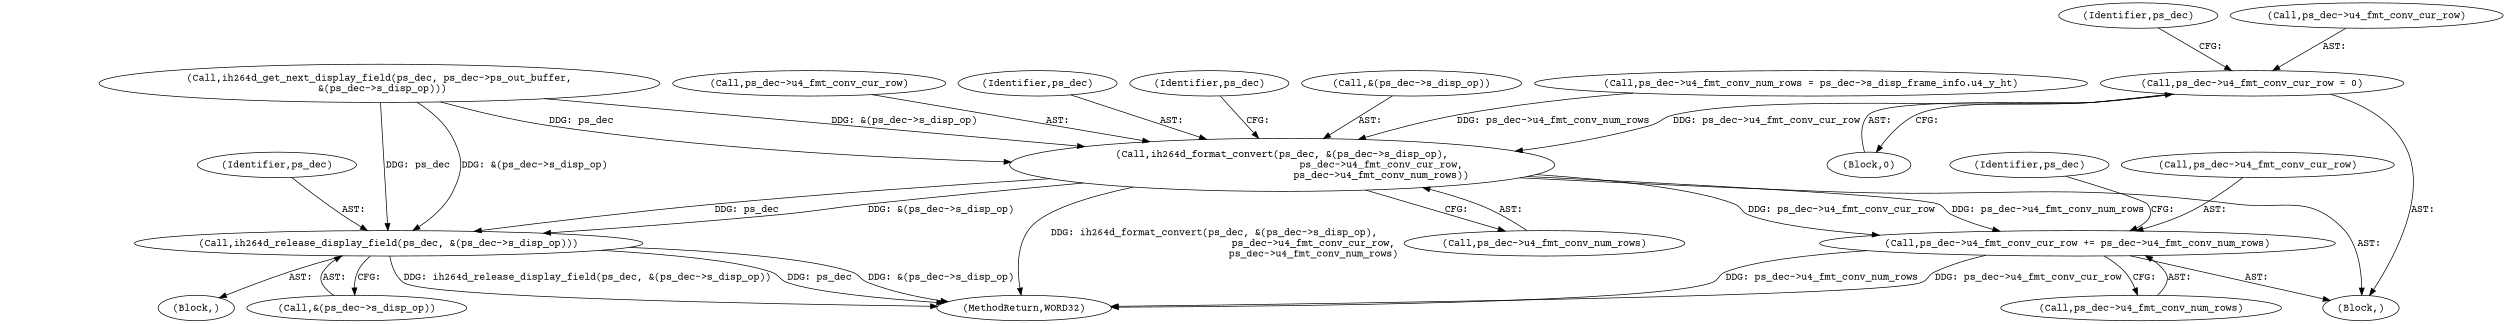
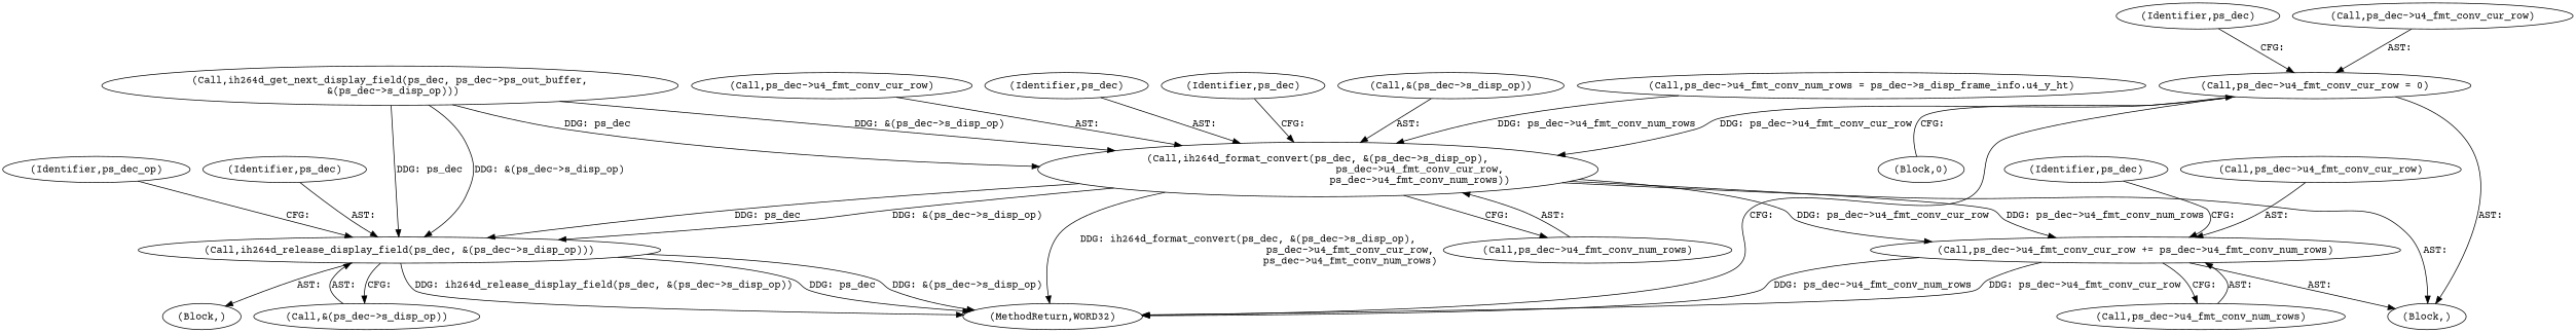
  digraph {
    fontname="Courier Prime"
    node [fontname="Courier Prime"]
    edge [fontname="Courier Prime"]
    n1 [label="(Call,ps_dec->u4_fmt_conv_cur_row = 0)"]
    n2 [label="(Call,ih264d_format_convert(ps_dec, &(ps_dec->s_disp_op),\n                                  ps_dec->u4_fmt_conv_cur_row,\n                                  ps_dec->u4_fmt_conv_num_rows))"]
    n3 [label="(Block,0)"]
    n4 [label="(Block,)"]
    n5 [label="(Call,ps_dec->u4_fmt_conv_cur_row += ps_dec->u4_fmt_conv_num_rows)"]
    n6 [label="(Call,ih264d_release_display_field(ps_dec, &(ps_dec->s_disp_op)))"]
    n7 [label="(MethodReturn,WORD32)"]
    n8 [label="(Call,ps_dec->u4_fmt_conv_num_rows)"]
    n9 [label="(Call,ps_dec->u4_fmt_conv_num_rows)"]
    n10 [label="(Block,)"]
    n11 [label="(Call,&(ps_dec->s_disp_op))"]
    n12 [label="(Call,ps_dec->u4_fmt_conv_cur_row)"]
    n13 [label="(Call,&(ps_dec->s_disp_op))"]
    n14 [label="(Call,ps_dec->u4_fmt_conv_num_rows = ps_dec->s_disp_frame_info.u4_y_ht)"]
    n15 [label="(Identifier,ps_dec)"]
+   n16 [label="(Identifier,ps_dec_op)"]
    n17 [label="(Call,ps_dec->u4_fmt_conv_cur_row)"]
    n18 [label="(Call,ps_dec->u4_fmt_conv_cur_row)"]
    n19 [label="(Identifier,ps_dec)"]
    n20 [label="(Identifier,ps_dec)"]
    n21 [label="(Identifier,ps_dec)"]
    n22 [label="(Call,ih264d_get_next_display_field(ps_dec, ps_dec->ps_out_buffer,\n &(ps_dec->s_disp_op)))"]
    n23 [label="(Identifier,ps_dec)"]
    n1 -> n2 [label="DDG: ps_dec->u4_fmt_conv_cur_row"]
-   n1 -> n3 [label="CFG: "]
+   n1 -> n7 [label="CFG: "]
    n1 -> n4 [label="AST: "]
    n2 -> n4 [label="AST: "]
    n2 -> n5 [label="DDG: ps_dec->u4_fmt_conv_num_rows"]
    n2 -> n5 [label="DDG: ps_dec->u4_fmt_conv_cur_row"]
    n2 -> n6 [label="DDG: ps_dec"]
    n2 -> n6 [label="DDG: &(ps_dec->s_disp_op)"]
    n2 -> n7 [label="DDG: ih264d_format_convert(ps_dec, &(ps_dec->s_disp_op),\n                                  ps_dec->u4_fmt_conv_cur_row,\n                                  ps_dec->u4_fmt_conv_num_rows)"]
    n2 -> n8 [label="CFG: "]
-   n3 -> n1 [label="AST: "]
+   n3 -> n1 [label="CFG: "]
    n5 -> n4 [label="AST: "]
    n5 -> n7 [label="DDG: ps_dec->u4_fmt_conv_cur_row"]
    n5 -> n7 [label="DDG: ps_dec->u4_fmt_conv_num_rows"]
    n5 -> n9 [label="CFG: "]
    n6 -> n7 [label="DDG: ih264d_release_display_field(ps_dec, &(ps_dec->s_disp_op))"]
    n6 -> n7 [label="DDG: ps_dec"]
    n6 -> n7 [label="DDG: &(ps_dec->s_disp_op)"]
    n6 -> n10 [label="AST: "]
    n6 -> n11 [label="CFG: "]
    n8 -> n2 [label="AST: "]
    n9 -> n5 [label="AST: "]
    n11 -> n6 [label="AST: "]
    n12 -> n5 [label="AST: "]
    n13 -> n2 [label="AST: "]
    n14 -> n2 [label="DDG: ps_dec->u4_fmt_conv_num_rows"]
    n15 -> n1 [label="CFG: "]
+   n16 -> n6 [label="CFG: "]
    n17 -> n1 [label="AST: "]
    n18 -> n2 [label="AST: "]
    n19 -> n2 [label="AST: "]
    n20 -> n5 [label="CFG: "]
    n21 -> n6 [label="AST: "]
    n22 -> n2 [label="DDG: ps_dec"]
    n22 -> n2 [label="DDG: &(ps_dec->s_disp_op)"]
    n22 -> n6 [label="DDG: ps_dec"]
    n22 -> n6 [label="DDG: &(ps_dec->s_disp_op)"]
    n23 -> n2 [label="CFG: "]
  }
